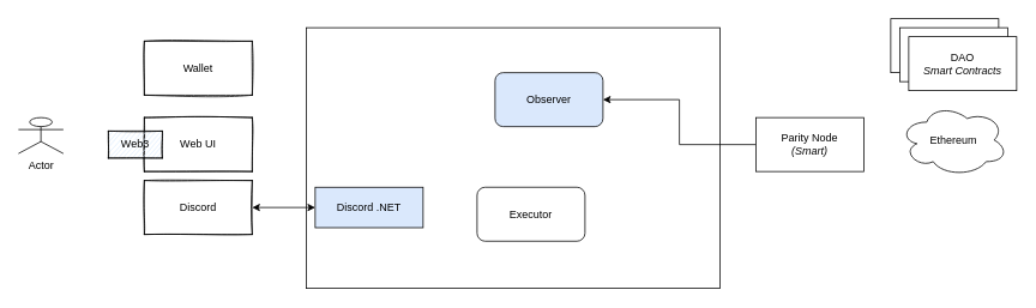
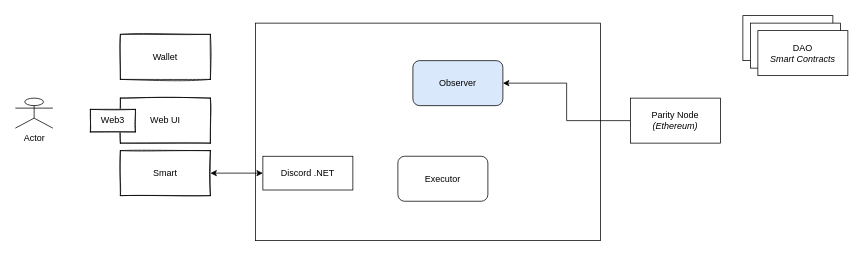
  <mxCell id="0" />
  <mxCell id="1" parent="0" />
  <mxCell id="2" value="" style="rounded=0;whiteSpace=wrap;html=1;sketch=0;" vertex="1" parent="1"><mxGeometry x="340" y="30" width="460" height="290" as="geometry" /></mxCell>
  <mxCell id="3" style="edgeStyle=orthogonalEdgeStyle;rounded=0;orthogonalLoop=1;jettySize=auto;html=1;entryX=1;entryY=0.5;entryDx=0;entryDy=0;" edge="1" parent="1" source="4" target="14"><mxGeometry relative="1" as="geometry" /></mxCell>
- <mxCell id="4" value="Parity Node&lt;br&gt;&lt;i&gt;(Smart)&lt;/i&gt;" style="rounded=0;whiteSpace=wrap;html=1;" vertex="1" parent="1"><mxGeometry x="840" y="130" width="120" height="60" as="geometry" /></mxCell>
- <mxCell id="5" value="Discord" style="rounded=0;whiteSpace=wrap;html=1;sketch=1;" vertex="1" parent="1"><mxGeometry x="160" y="200" width="120" height="60" as="geometry" /></mxCell>
+ <mxCell id="4" value="Parity Node&lt;br&gt;&lt;i&gt;(Ethereum)&lt;/i&gt;" style="rounded=0;whiteSpace=wrap;html=1;" vertex="1" parent="1"><mxGeometry x="840" y="130" width="120" height="60" as="geometry" /></mxCell>
+ <mxCell id="5" value="Smart" style="rounded=0;whiteSpace=wrap;html=1;sketch=1;" vertex="1" parent="1"><mxGeometry x="160" y="200" width="120" height="60" as="geometry" /></mxCell>
  <mxCell id="6" value="Actor" style="shape=umlActor;verticalLabelPosition=bottom;verticalAlign=top;html=1;outlineConnect=0;" vertex="1" parent="1"><mxGeometry x="20" y="130" width="50" height="40" as="geometry" /></mxCell>
  <mxCell id="7" value="Web UI" style="rounded=0;whiteSpace=wrap;html=1;sketch=1;" vertex="1" parent="1"><mxGeometry x="160" y="130" width="120" height="60" as="geometry" /></mxCell>
- <mxCell id="8" value="Web3" style="rounded=0;whiteSpace=wrap;html=1;sketch=1;fillColor=#dae8fc;" vertex="1" parent="1"><mxGeometry x="120" y="145" width="60" height="30" as="geometry" /></mxCell>
+ <mxCell id="8" value="Web3" style="rounded=0;whiteSpace=wrap;html=1;sketch=1;" vertex="1" parent="1"><mxGeometry x="120" y="145" width="60" height="30" as="geometry" /></mxCell>
  <mxCell id="9" value="Wallet" style="rounded=0;whiteSpace=wrap;html=1;sketch=1;" vertex="1" parent="1"><mxGeometry x="160" y="45" width="120" height="60" as="geometry" /></mxCell>
- <mxCell id="10" value="Ethereum" style="ellipse;shape=cloud;whiteSpace=wrap;html=1;" vertex="1" parent="1"><mxGeometry x="1000" y="115" width="120" height="80" as="geometry" /></mxCell>
  <mxCell id="11" value="Apocryph DAO" style="rounded=0;whiteSpace=wrap;html=1;" vertex="1" parent="1"><mxGeometry x="990" y="20" width="120" height="60" as="geometry" /></mxCell>
  <mxCell id="12" value="Apocryph DAO" style="rounded=0;whiteSpace=wrap;html=1;" vertex="1" parent="1"><mxGeometry x="1000" y="30" width="120" height="60" as="geometry" /></mxCell>
  <mxCell id="13" value="DAO&lt;br&gt;&lt;i&gt;Smart Contracts&lt;/i&gt;" style="rounded=0;whiteSpace=wrap;html=1;" vertex="1" parent="1"><mxGeometry x="1010" y="40" width="120" height="60" as="geometry" /></mxCell>
  <mxCell id="14" value="Observer" style="rounded=1;whiteSpace=wrap;html=1;fillColor=#dae8fc;" vertex="1" parent="1"><mxGeometry x="550" y="80" width="120" height="60" as="geometry" /></mxCell>
  <mxCell id="15" value="Executor" style="rounded=1;whiteSpace=wrap;html=1;" vertex="1" parent="1"><mxGeometry x="530" y="207.5" width="120" height="60" as="geometry" /></mxCell>
  <mxCell id="16" style="edgeStyle=orthogonalEdgeStyle;rounded=0;orthogonalLoop=1;jettySize=auto;html=1;entryX=1;entryY=0.5;entryDx=0;entryDy=0;endArrow=classic;endFill=1;startArrow=classic;startFill=1;" edge="1" parent="1" source="17" target="5"><mxGeometry relative="1" as="geometry" /></mxCell>
- <mxCell id="17" value="Discord .NET" style="rounded=0;whiteSpace=wrap;html=1;sketch=0;fillColor=#dae8fc;" vertex="1" parent="1"><mxGeometry x="350" y="207.5" width="120" height="45" as="geometry" /></mxCell>
+ <mxCell id="17" value="Discord .NET" style="rounded=0;whiteSpace=wrap;html=1;sketch=0;" vertex="1" parent="1"><mxGeometry x="350" y="207.5" width="120" height="45" as="geometry" /></mxCell>
